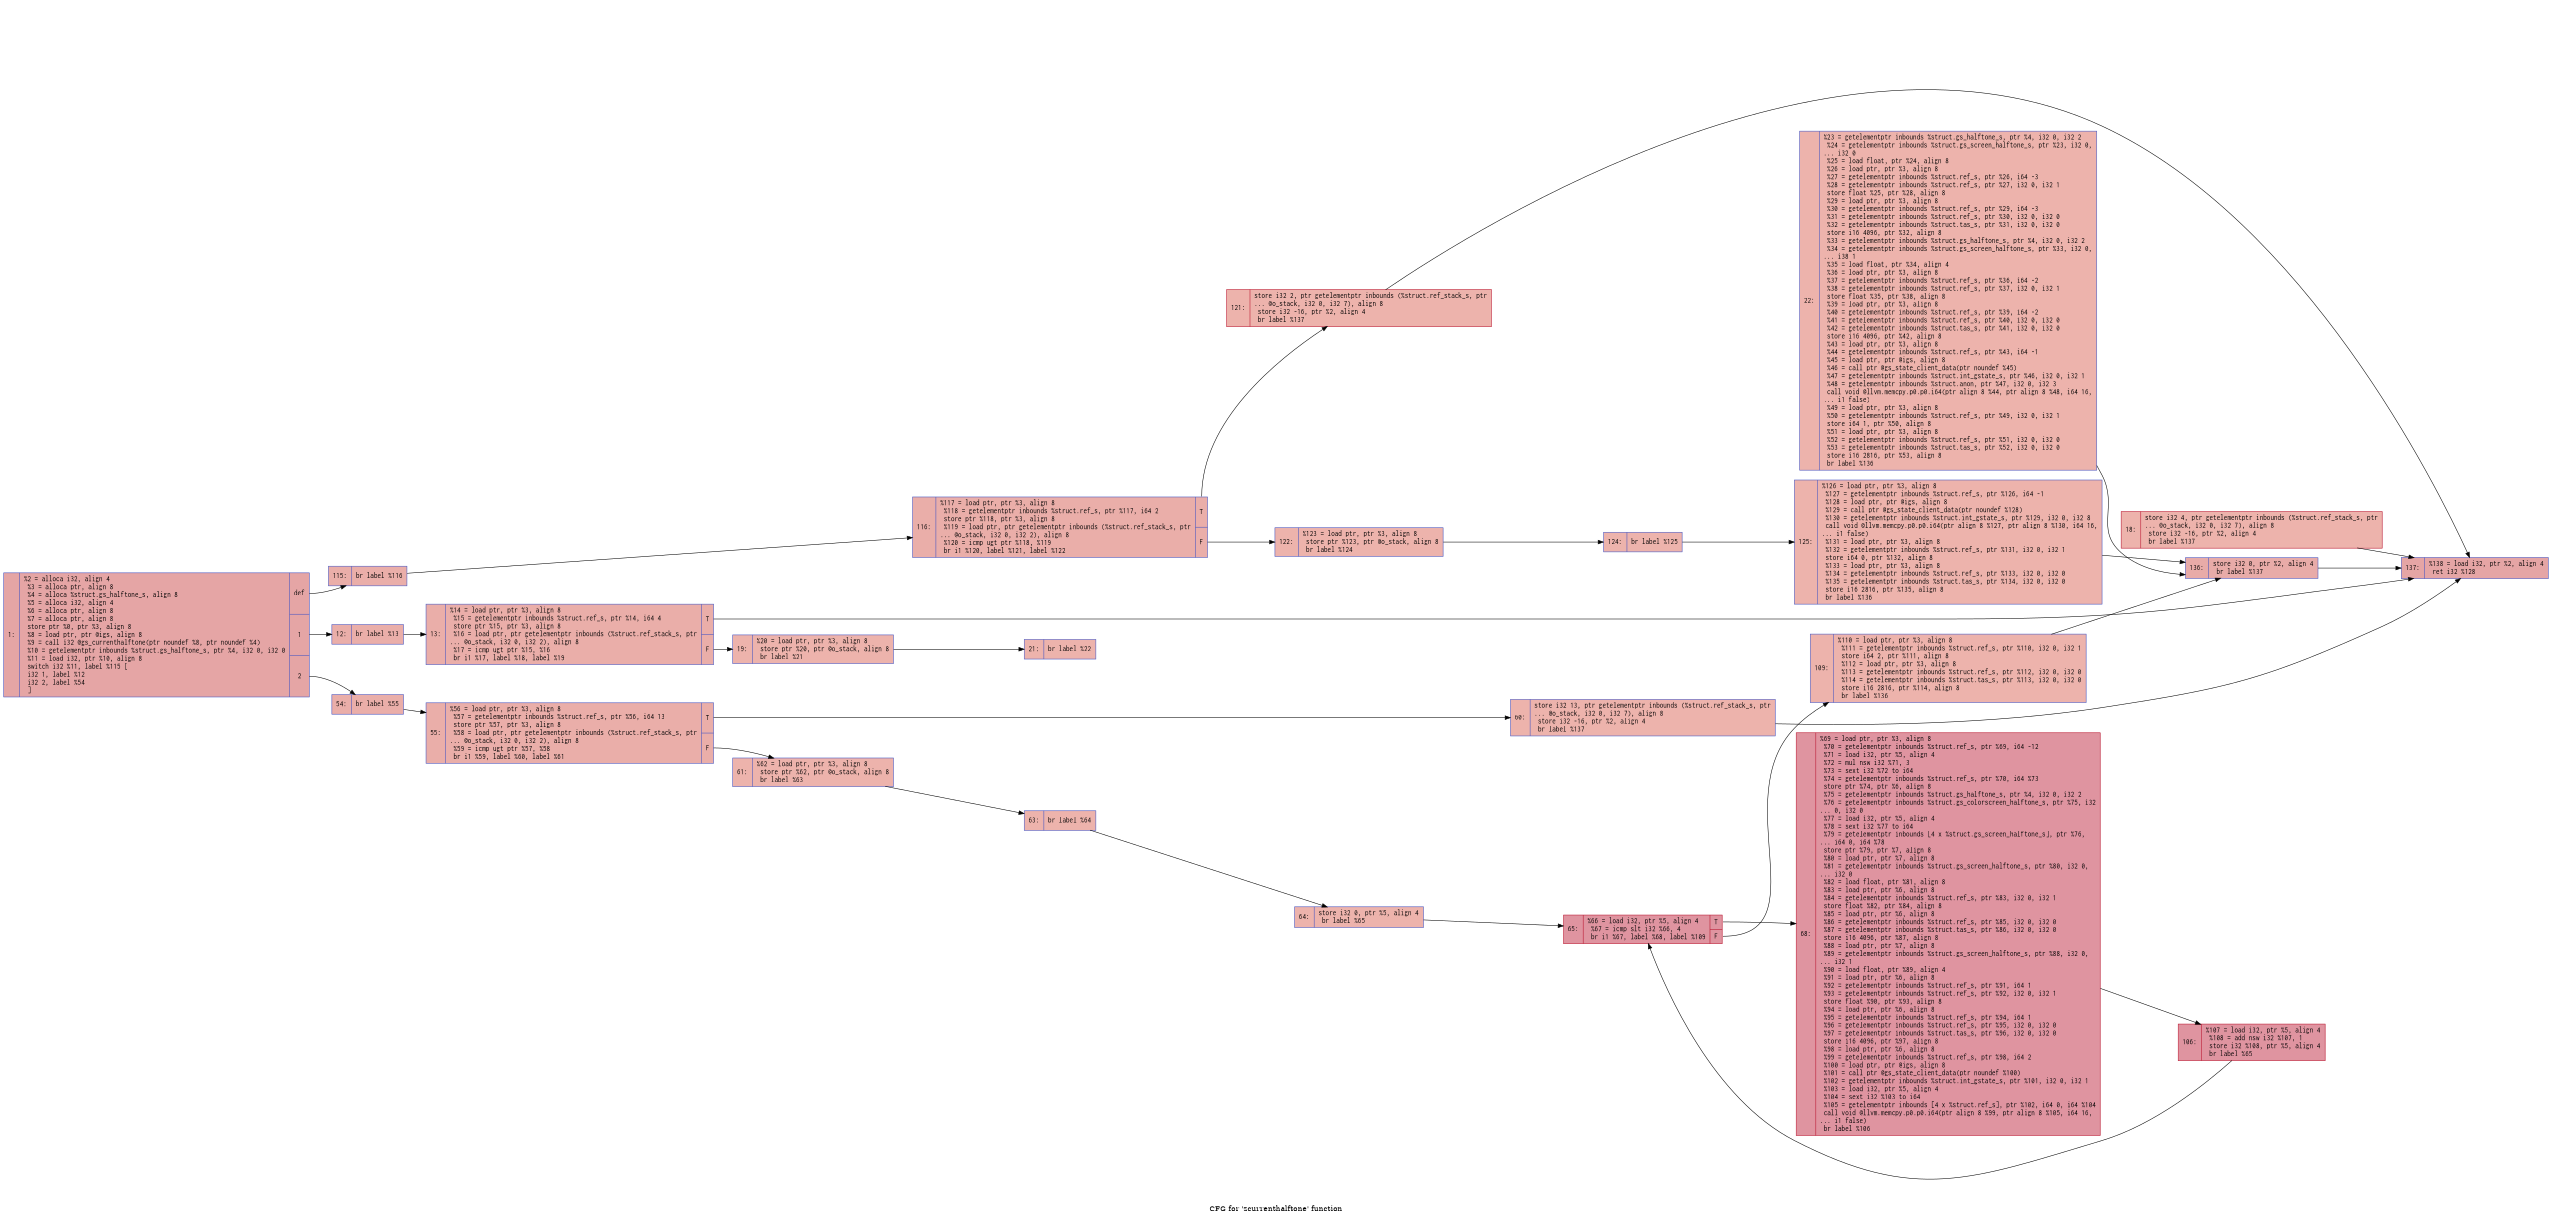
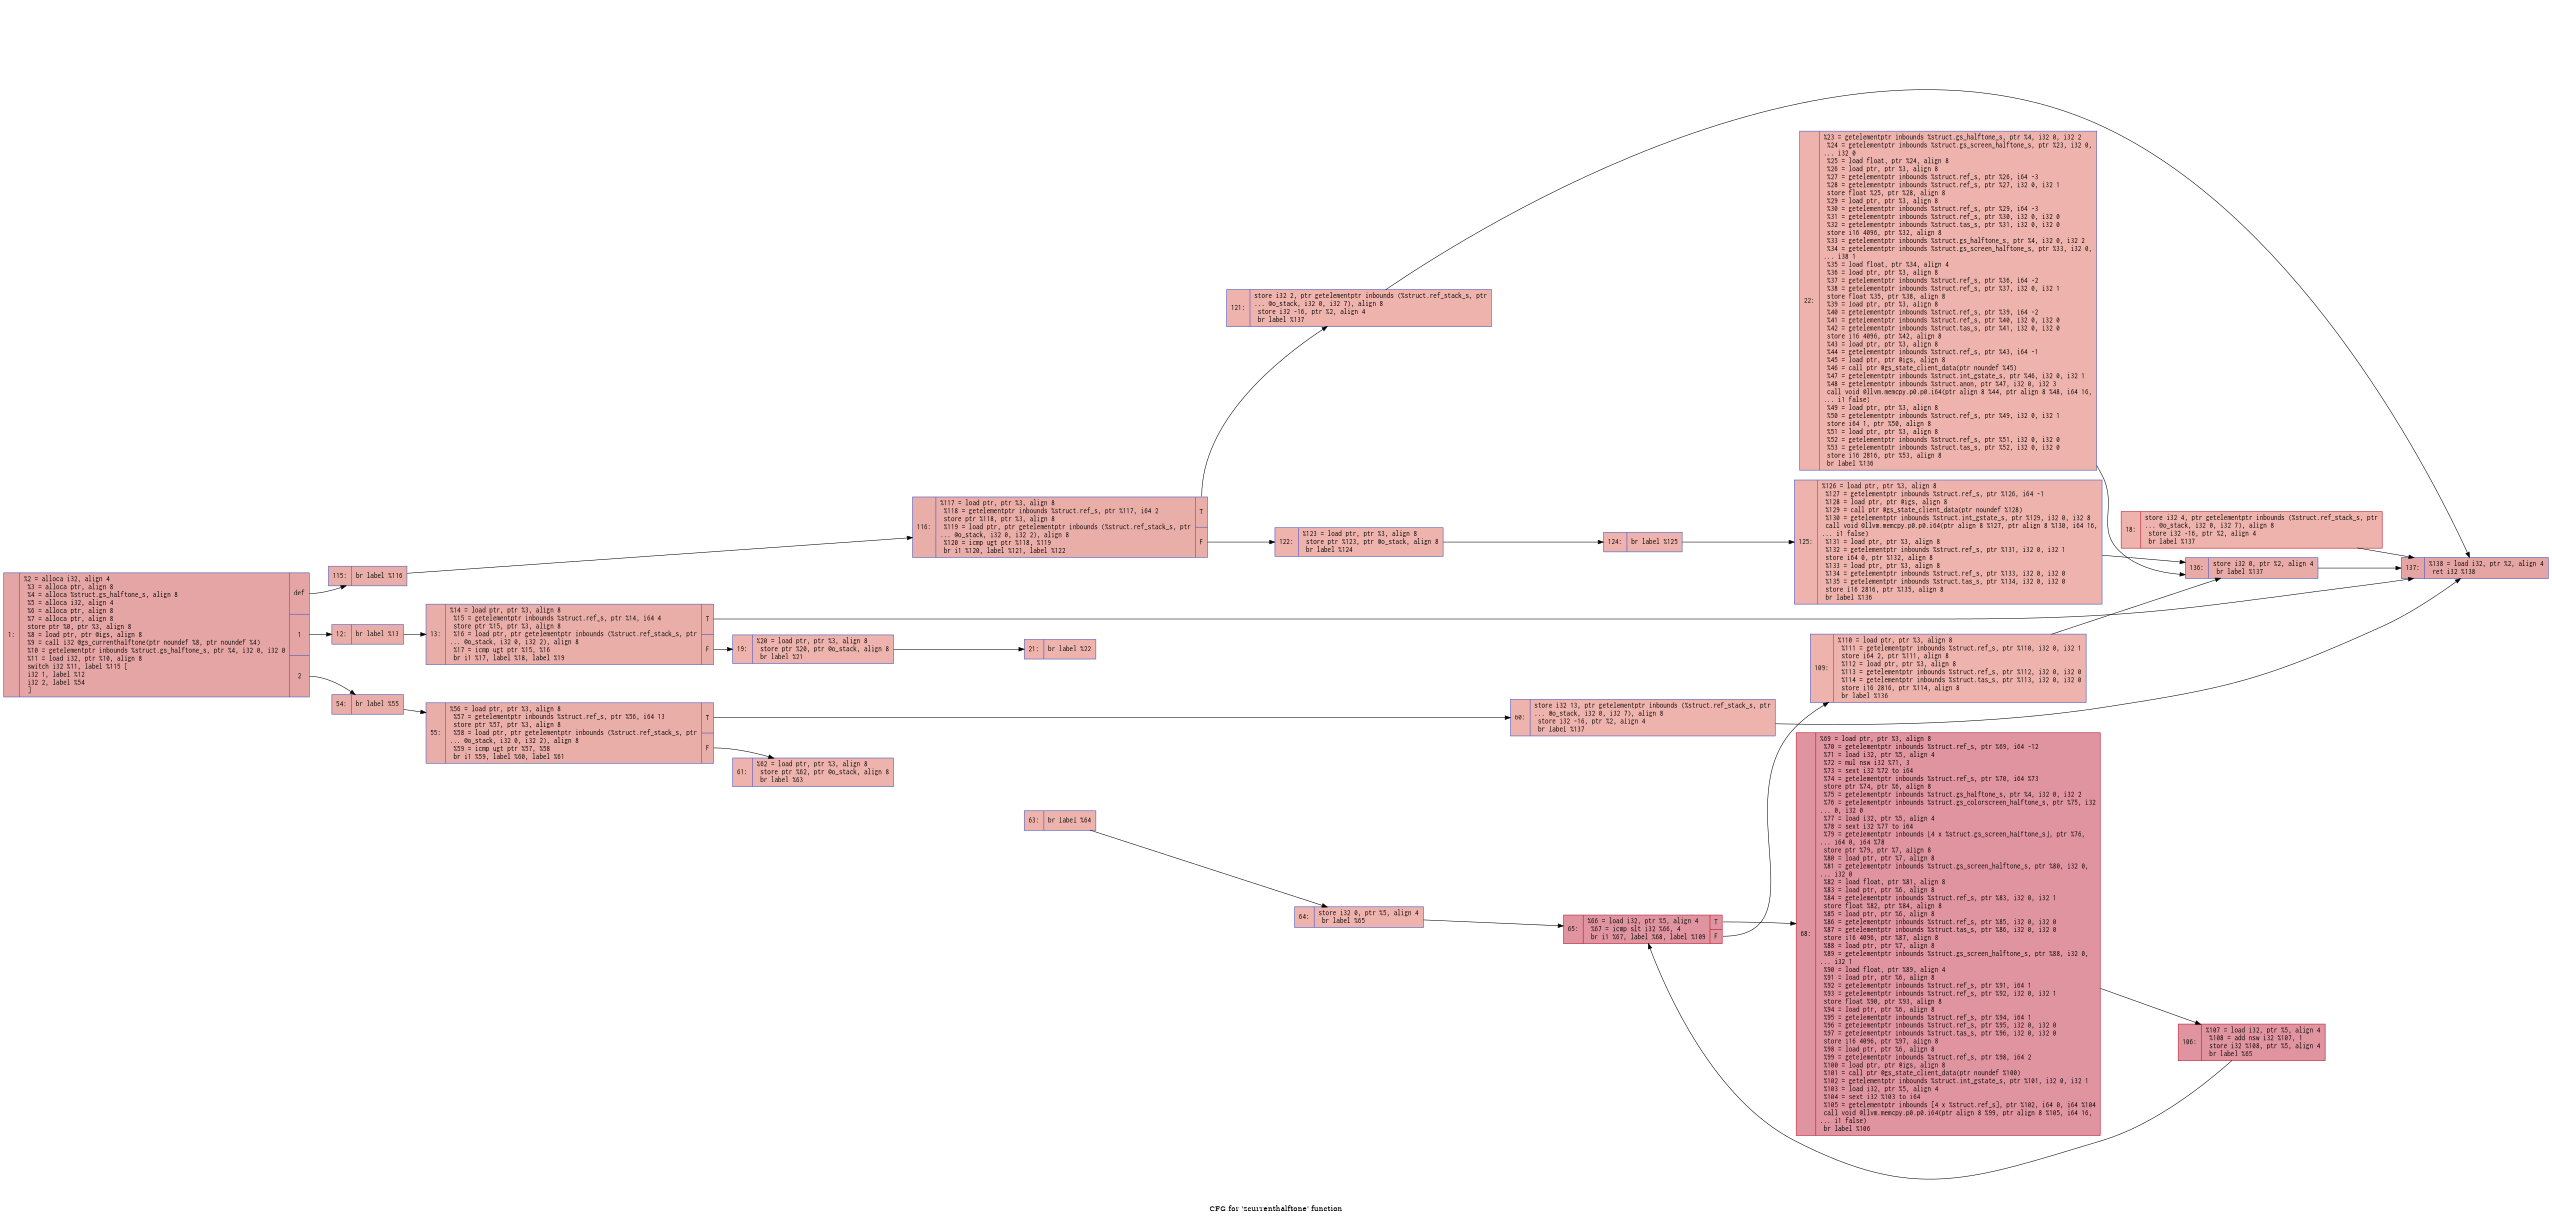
  digraph {
    label="CFG for 'zcurrenthalftone' function"
    rankdir=LR
    node [color="#3d50c3ff" fillcolor="#d6524470" fontname=Courier shape=record style=filled]
    n1 [fillcolor="#c5333470" label="{1:\l|  %2 = alloca i32, align 4\l  %3 = alloca ptr, align 8\l  %4 = alloca %struct.gs_halftone_s, align 8\l  %5 = alloca i32, align 4\l  %6 = alloca ptr, align 8\l  %7 = alloca ptr, align 8\l  store ptr %0, ptr %3, align 8\l  %8 = load ptr, ptr @igs, align 8\l  %9 = call i32 @gs_currenthalftone(ptr noundef %8, ptr noundef %4)\l  %10 = getelementptr inbounds %struct.gs_halftone_s, ptr %4, i32 0, i32 0\l  %11 = load i32, ptr %10, align 8\l  switch i32 %11, label %115 [\l    i32 1, label %12\l    i32 2, label %54\l  ]\l|{<s0>def|<s1>1|<s2>2}}"]
    n2 [fillcolor="#d0473d70" label="{115:\l|  br label %116\l}"]
    n3 [fillcolor="#d0473d70" label="{12:\l|  br label %13\l}"]
    n4 [fillcolor="#d0473d70" label="{54:\l|  br label %55\l}"]
    n5 [fillcolor="#d0473d70" label="{116:\l|  %117 = load ptr, ptr %3, align 8\l  %118 = getelementptr inbounds %struct.ref_s, ptr %117, i64 2\l  store ptr %118, ptr %3, align 8\l  %119 = load ptr, ptr getelementptr inbounds (%struct.ref_stack_s, ptr\l... @o_stack, i32 0, i32 2), align 8\l  %120 = icmp ugt ptr %118, %119\l  br i1 %120, label %121, label %122\l|{<s0>T|<s1>F}}"]
    n6 [fillcolor="#d0473d70" label="{13:\l|  %14 = load ptr, ptr %3, align 8\l  %15 = getelementptr inbounds %struct.ref_s, ptr %14, i64 4\l  store ptr %15, ptr %3, align 8\l  %16 = load ptr, ptr getelementptr inbounds (%struct.ref_stack_s, ptr\l... @o_stack, i32 0, i32 2), align 8\l  %17 = icmp ugt ptr %15, %16\l  br i1 %17, label %18, label %19\l|{<s0>T|<s1>F}}"]
    n7 [fillcolor="#d0473d70" label="{55:\l|  %56 = load ptr, ptr %3, align 8\l  %57 = getelementptr inbounds %struct.ref_s, ptr %56, i64 13\l  store ptr %57, ptr %3, align 8\l  %58 = load ptr, ptr getelementptr inbounds (%struct.ref_stack_s, ptr\l... @o_stack, i32 0, i32 2), align 8\l  %59 = icmp ugt ptr %57, %58\l  br i1 %59, label %60, label %61\l|{<s0>T|<s1>F}}"]
-   n8 [color="#b70d28ff" label="{121:\l|  store i32 2, ptr getelementptr inbounds (%struct.ref_stack_s, ptr\l... @o_stack, i32 0, i32 7), align 8\l  store i32 -16, ptr %2, align 4\l  br label %137\l}"]
+   n8 [label="{121:\l|  store i32 2, ptr getelementptr inbounds (%struct.ref_stack_s, ptr\l... @o_stack, i32 0, i32 7), align 8\l  store i32 -16, ptr %2, align 4\l  br label %137\l}"]
    n9 [label="{122:\l|  %123 = load ptr, ptr %3, align 8\l  store ptr %123, ptr @o_stack, align 8\l  br label %124\l}"]
    n10 [label="{19:\l|  %20 = load ptr, ptr %3, align 8\l  store ptr %20, ptr @o_stack, align 8\l  br label %21\l}"]
-   n11 [fillcolor="#c5333470" label="{137:\l|  %138 = load i32, ptr %2, align 4\l  ret i32 %128\l}"]
+   n11 [fillcolor="#c5333470" label="{137:\l|  %138 = load i32, ptr %2, align 4\l  ret i32 %138\l}"]
    n12 [label="{60:\l|  store i32 13, ptr getelementptr inbounds (%struct.ref_stack_s, ptr\l... @o_stack, i32 0, i32 7), align 8\l  store i32 -16, ptr %2, align 4\l  br label %137\l}"]
    n13 [label="{61:\l|  %62 = load ptr, ptr %3, align 8\l  store ptr %62, ptr @o_stack, align 8\l  br label %63\l}"]
    n14 [color="#b70d28ff" label="{18:\l|  store i32 4, ptr getelementptr inbounds (%struct.ref_stack_s, ptr\l... @o_stack, i32 0, i32 7), align 8\l  store i32 -16, ptr %2, align 4\l  br label %137\l}"]
    n15 [label="{21:\l|  br label %22\l}"]
    n16 [label="{22:\l|  %23 = getelementptr inbounds %struct.gs_halftone_s, ptr %4, i32 0, i32 2\l  %24 = getelementptr inbounds %struct.gs_screen_halftone_s, ptr %23, i32 0,\l... i32 0\l  %25 = load float, ptr %24, align 8\l  %26 = load ptr, ptr %3, align 8\l  %27 = getelementptr inbounds %struct.ref_s, ptr %26, i64 -3\l  %28 = getelementptr inbounds %struct.ref_s, ptr %27, i32 0, i32 1\l  store float %25, ptr %28, align 8\l  %29 = load ptr, ptr %3, align 8\l  %30 = getelementptr inbounds %struct.ref_s, ptr %29, i64 -3\l  %31 = getelementptr inbounds %struct.ref_s, ptr %30, i32 0, i32 0\l  %32 = getelementptr inbounds %struct.tas_s, ptr %31, i32 0, i32 0\l  store i16 4096, ptr %32, align 8\l  %33 = getelementptr inbounds %struct.gs_halftone_s, ptr %4, i32 0, i32 2\l  %34 = getelementptr inbounds %struct.gs_screen_halftone_s, ptr %33, i32 0,\l... i38 1\l  %35 = load float, ptr %34, align 4\l  %36 = load ptr, ptr %3, align 8\l  %37 = getelementptr inbounds %struct.ref_s, ptr %36, i64 -2\l  %38 = getelementptr inbounds %struct.ref_s, ptr %37, i32 0, i32 1\l  store float %35, ptr %38, align 8\l  %39 = load ptr, ptr %3, align 8\l  %40 = getelementptr inbounds %struct.ref_s, ptr %39, i64 -2\l  %41 = getelementptr inbounds %struct.ref_s, ptr %40, i32 0, i32 0\l  %42 = getelementptr inbounds %struct.tas_s, ptr %41, i32 0, i32 0\l  store i16 4096, ptr %42, align 8\l  %43 = load ptr, ptr %3, align 8\l  %44 = getelementptr inbounds %struct.ref_s, ptr %43, i64 -1\l  %45 = load ptr, ptr @igs, align 8\l  %46 = call ptr @gs_state_client_data(ptr noundef %45)\l  %47 = getelementptr inbounds %struct.int_gstate_s, ptr %46, i32 0, i32 1\l  %48 = getelementptr inbounds %struct.anon, ptr %47, i32 0, i32 3\l  call void @llvm.memcpy.p0.p0.i64(ptr align 8 %44, ptr align 8 %48, i64 16,\l... i1 false)\l  %49 = load ptr, ptr %3, align 8\l  %50 = getelementptr inbounds %struct.ref_s, ptr %49, i32 0, i32 1\l  store i64 1, ptr %50, align 8\l  %51 = load ptr, ptr %3, align 8\l  %52 = getelementptr inbounds %struct.ref_s, ptr %51, i32 0, i32 0\l  %53 = getelementptr inbounds %struct.tas_s, ptr %52, i32 0, i32 0\l  store i16 2816, ptr %53, align 8\l  br label %136\l}"]
    n17 [fillcolor="#cc403a70" label="{136:\l|  store i32 0, ptr %2, align 4\l  br label %137\l}"]
    n18 [label="{63:\l|  br label %64\l}"]
    n19 [label="{64:\l|  store i32 0, ptr %5, align 4\l  br label %65\l}"]
    n20 [color="#b70d28ff" fillcolor="#b70d2870" label="{65:\l|  %66 = load i32, ptr %5, align 4\l  %67 = icmp slt i32 %66, 4\l  br i1 %67, label %68, label %109\l|{<s0>T|<s1>F}}"]
    n21 [color="#b70d28ff" fillcolor="#b70d2870" label="{68:\l|  %69 = load ptr, ptr %3, align 8\l  %70 = getelementptr inbounds %struct.ref_s, ptr %69, i64 -12\l  %71 = load i32, ptr %5, align 4\l  %72 = mul nsw i32 %71, 3\l  %73 = sext i32 %72 to i64\l  %74 = getelementptr inbounds %struct.ref_s, ptr %70, i64 %73\l  store ptr %74, ptr %6, align 8\l  %75 = getelementptr inbounds %struct.gs_halftone_s, ptr %4, i32 0, i32 2\l  %76 = getelementptr inbounds %struct.gs_colorscreen_halftone_s, ptr %75, i32\l... 0, i32 0\l  %77 = load i32, ptr %5, align 4\l  %78 = sext i32 %77 to i64\l  %79 = getelementptr inbounds [4 x %struct.gs_screen_halftone_s], ptr %76,\l... i64 0, i64 %78\l  store ptr %79, ptr %7, align 8\l  %80 = load ptr, ptr %7, align 8\l  %81 = getelementptr inbounds %struct.gs_screen_halftone_s, ptr %80, i32 0,\l... i32 0\l  %82 = load float, ptr %81, align 8\l  %83 = load ptr, ptr %6, align 8\l  %84 = getelementptr inbounds %struct.ref_s, ptr %83, i32 0, i32 1\l  store float %82, ptr %84, align 8\l  %85 = load ptr, ptr %6, align 8\l  %86 = getelementptr inbounds %struct.ref_s, ptr %85, i32 0, i32 0\l  %87 = getelementptr inbounds %struct.tas_s, ptr %86, i32 0, i32 0\l  store i16 4096, ptr %87, align 8\l  %88 = load ptr, ptr %7, align 8\l  %89 = getelementptr inbounds %struct.gs_screen_halftone_s, ptr %88, i32 0,\l... i32 1\l  %90 = load float, ptr %89, align 4\l  %91 = load ptr, ptr %6, align 8\l  %92 = getelementptr inbounds %struct.ref_s, ptr %91, i64 1\l  %93 = getelementptr inbounds %struct.ref_s, ptr %92, i32 0, i32 1\l  store float %90, ptr %93, align 8\l  %94 = load ptr, ptr %6, align 8\l  %95 = getelementptr inbounds %struct.ref_s, ptr %94, i64 1\l  %96 = getelementptr inbounds %struct.ref_s, ptr %95, i32 0, i32 0\l  %97 = getelementptr inbounds %struct.tas_s, ptr %96, i32 0, i32 0\l  store i16 4096, ptr %97, align 8\l  %98 = load ptr, ptr %6, align 8\l  %99 = getelementptr inbounds %struct.ref_s, ptr %98, i64 2\l  %100 = load ptr, ptr @igs, align 8\l  %101 = call ptr @gs_state_client_data(ptr noundef %100)\l  %102 = getelementptr inbounds %struct.int_gstate_s, ptr %101, i32 0, i32 1\l  %103 = load i32, ptr %5, align 4\l  %104 = sext i32 %103 to i64\l  %105 = getelementptr inbounds [4 x %struct.ref_s], ptr %102, i64 0, i64 %104\l  call void @llvm.memcpy.p0.p0.i64(ptr align 8 %99, ptr align 8 %105, i64 16,\l... i1 false)\l  br label %106\l}"]
    n22 [label="{109:\l|  %110 = load ptr, ptr %3, align 8\l  %111 = getelementptr inbounds %struct.ref_s, ptr %110, i32 0, i32 1\l  store i64 2, ptr %111, align 8\l  %112 = load ptr, ptr %3, align 8\l  %113 = getelementptr inbounds %struct.ref_s, ptr %112, i32 0, i32 0\l  %114 = getelementptr inbounds %struct.tas_s, ptr %113, i32 0, i32 0\l  store i16 2816, ptr %114, align 8\l  br label %136\l}"]
    n23 [color="#b70d28ff" fillcolor="#b70d2870" label="{106:\l|  %107 = load i32, ptr %5, align 4\l  %108 = add nsw i32 %107, 1\l  store i32 %108, ptr %5, align 4\l  br label %65\l}"]
    n24 [label="{124:\l|  br label %125\l}"]
    n25 [label="{125:\l|  %126 = load ptr, ptr %3, align 8\l  %127 = getelementptr inbounds %struct.ref_s, ptr %126, i64 -1\l  %128 = load ptr, ptr @igs, align 8\l  %129 = call ptr @gs_state_client_data(ptr noundef %128)\l  %130 = getelementptr inbounds %struct.int_gstate_s, ptr %129, i32 0, i32 8\l  call void @llvm.memcpy.p0.p0.i64(ptr align 8 %127, ptr align 8 %130, i64 16,\l... i1 false)\l  %131 = load ptr, ptr %3, align 8\l  %132 = getelementptr inbounds %struct.ref_s, ptr %131, i32 0, i32 1\l  store i64 0, ptr %132, align 8\l  %133 = load ptr, ptr %3, align 8\l  %134 = getelementptr inbounds %struct.ref_s, ptr %133, i32 0, i32 0\l  %135 = getelementptr inbounds %struct.tas_s, ptr %134, i32 0, i32 0\l  store i16 2816, ptr %135, align 8\l  br label %136\l}"]
    n1 -> n2 [tailport=s0]
    n1 -> n3 [tailport=s1]
    n1 -> n4 [tailport=s2]
    n2 -> n5
    n3 -> n6
    n4 -> n7
    n5 -> n8 [tailport=s0]
    n5 -> n9 [tailport=s1]
    n6 -> n10 [tailport=s1]
    n6 -> n11 [tailport=s0]
    n7 -> n12 [tailport=s0]
    n7 -> n13 [tailport=s1]
    n8 -> n11
    n9 -> n24
    n10 -> n15
    n12 -> n11
-   n13 -> n18
    n14 -> n11
    n16 -> n17
    n17 -> n11
    n18 -> n19
    n19 -> n20
    n20 -> n21 [tailport=s0]
    n20 -> n22 [tailport=s1]
    n21 -> n23
    n22 -> n17
    n23 -> n20
    n24 -> n25
    n25 -> n17
  }
